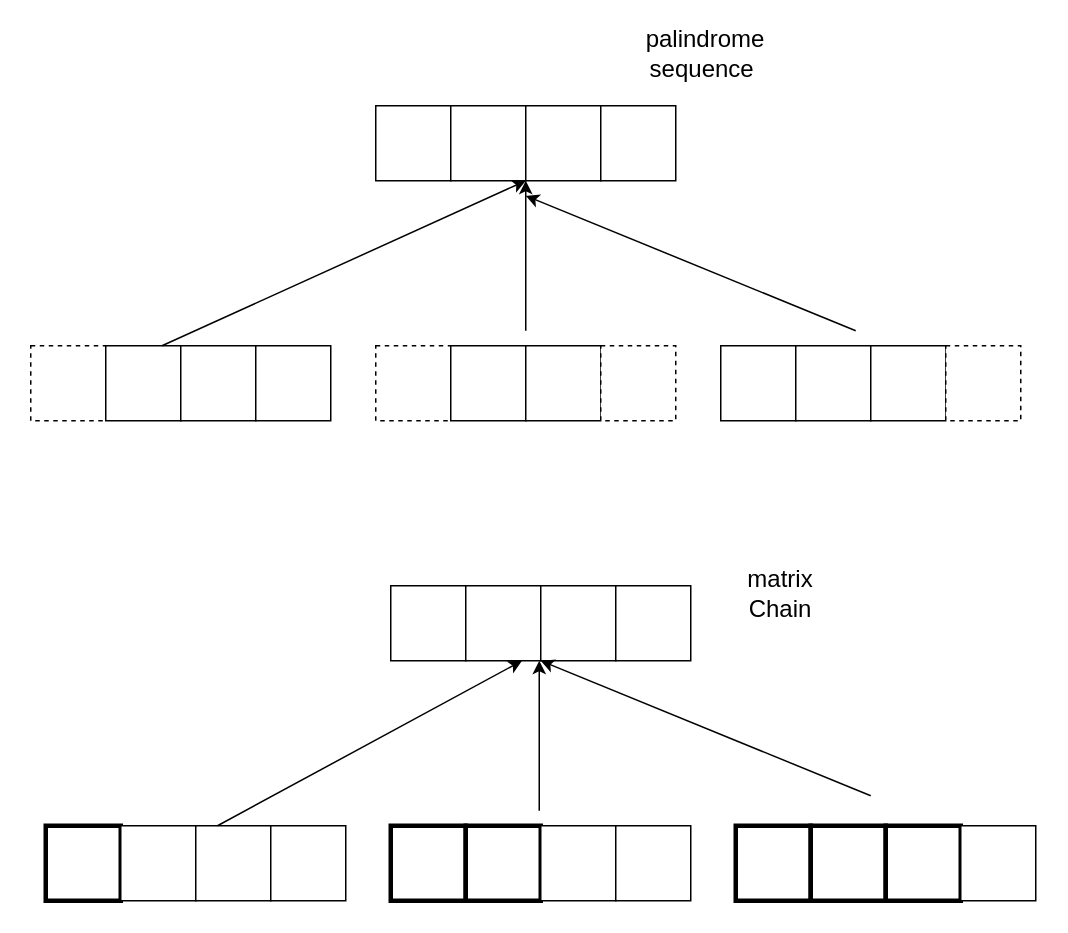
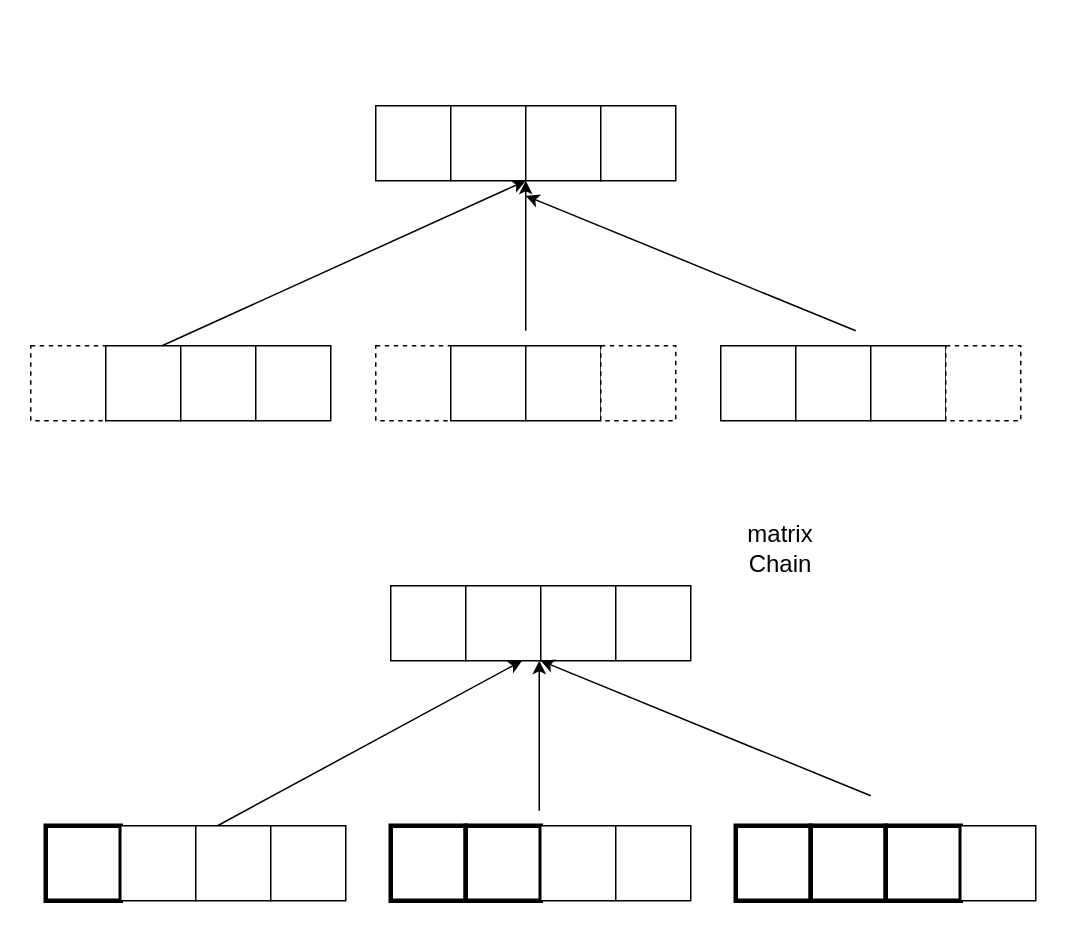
  <mxCell id="0" />
  <mxCell id="1" parent="0" />
  <mxCell id="2" value="" style="whiteSpace=wrap;html=1;aspect=fixed;" vertex="1" parent="1"><mxGeometry x="250" y="70" width="50" height="50" as="geometry" /></mxCell>
  <mxCell id="3" value="" style="whiteSpace=wrap;html=1;aspect=fixed;" vertex="1" parent="1"><mxGeometry x="300" y="70" width="50" height="50" as="geometry" /></mxCell>
  <mxCell id="4" value="" style="whiteSpace=wrap;html=1;aspect=fixed;" vertex="1" parent="1"><mxGeometry x="350" y="70" width="50" height="50" as="geometry" /></mxCell>
  <mxCell id="5" value="" style="whiteSpace=wrap;html=1;aspect=fixed;fontSize=16;" vertex="1" parent="1"><mxGeometry x="400" y="70" width="50" height="50" as="geometry" /></mxCell>
  <mxCell id="6" value="" style="whiteSpace=wrap;html=1;aspect=fixed;dashed=1;" vertex="1" parent="1"><mxGeometry x="20" y="230" width="50" height="50" as="geometry" /></mxCell>
  <mxCell id="7" value="" style="whiteSpace=wrap;html=1;aspect=fixed;" vertex="1" parent="1"><mxGeometry x="70" y="230" width="50" height="50" as="geometry" /></mxCell>
  <mxCell id="8" value="" style="whiteSpace=wrap;html=1;aspect=fixed;" vertex="1" parent="1"><mxGeometry x="120" y="230" width="50" height="50" as="geometry" /></mxCell>
  <mxCell id="9" value="" style="whiteSpace=wrap;html=1;aspect=fixed;" vertex="1" parent="1"><mxGeometry x="170" y="230" width="50" height="50" as="geometry" /></mxCell>
  <mxCell id="10" value="" style="whiteSpace=wrap;html=1;aspect=fixed;dashed=1;" vertex="1" parent="1"><mxGeometry x="250" y="230" width="50" height="50" as="geometry" /></mxCell>
  <mxCell id="11" value="" style="whiteSpace=wrap;html=1;aspect=fixed;" vertex="1" parent="1"><mxGeometry x="300" y="230" width="50" height="50" as="geometry" /></mxCell>
  <mxCell id="12" value="" style="whiteSpace=wrap;html=1;aspect=fixed;" vertex="1" parent="1"><mxGeometry x="350" y="230" width="50" height="50" as="geometry" /></mxCell>
  <mxCell id="13" value="" style="whiteSpace=wrap;html=1;aspect=fixed;dashed=1;fontSize=16;" vertex="1" parent="1"><mxGeometry x="400" y="230" width="50" height="50" as="geometry" /></mxCell>
  <mxCell id="14" value="" style="whiteSpace=wrap;html=1;aspect=fixed;fontSize=16;" vertex="1" parent="1"><mxGeometry x="480" y="230" width="50" height="50" as="geometry" /></mxCell>
  <mxCell id="15" value="" style="whiteSpace=wrap;html=1;aspect=fixed;fontSize=16;" vertex="1" parent="1"><mxGeometry x="530" y="230" width="50" height="50" as="geometry" /></mxCell>
  <mxCell id="16" value="" style="whiteSpace=wrap;html=1;aspect=fixed;fontSize=16;" vertex="1" parent="1"><mxGeometry x="580" y="230" width="50" height="50" as="geometry" /></mxCell>
  <mxCell id="17" value="" style="whiteSpace=wrap;html=1;aspect=fixed;dashed=1;" vertex="1" parent="1"><mxGeometry x="630" y="230" width="50" height="50" as="geometry" /></mxCell>
  <mxCell id="18" value="" style="whiteSpace=wrap;html=1;aspect=fixed;" vertex="1" parent="1"><mxGeometry x="260" y="390" width="50" height="50" as="geometry" /></mxCell>
  <mxCell id="19" value="" style="whiteSpace=wrap;html=1;aspect=fixed;" vertex="1" parent="1"><mxGeometry x="310" y="390" width="50" height="50" as="geometry" /></mxCell>
  <mxCell id="20" value="" style="whiteSpace=wrap;html=1;aspect=fixed;" vertex="1" parent="1"><mxGeometry x="360" y="390" width="50" height="50" as="geometry" /></mxCell>
  <mxCell id="21" value="" style="whiteSpace=wrap;html=1;aspect=fixed;" vertex="1" parent="1"><mxGeometry x="410" y="390" width="50" height="50" as="geometry" /></mxCell>
  <mxCell id="22" value="" style="whiteSpace=wrap;html=1;aspect=fixed;strokeWidth=3;" vertex="1" parent="1"><mxGeometry x="30" y="550" width="50" height="50" as="geometry" /></mxCell>
  <mxCell id="23" value="" style="whiteSpace=wrap;html=1;aspect=fixed;" vertex="1" parent="1"><mxGeometry x="80" y="550" width="50" height="50" as="geometry" /></mxCell>
  <mxCell id="24" value="" style="whiteSpace=wrap;html=1;aspect=fixed;" vertex="1" parent="1"><mxGeometry x="130" y="550" width="50" height="50" as="geometry" /></mxCell>
  <mxCell id="25" value="" style="whiteSpace=wrap;html=1;aspect=fixed;" vertex="1" parent="1"><mxGeometry x="180" y="550" width="50" height="50" as="geometry" /></mxCell>
  <mxCell id="26" value="" style="whiteSpace=wrap;html=1;aspect=fixed;strokeWidth=3;" vertex="1" parent="1"><mxGeometry x="260" y="550" width="50" height="50" as="geometry" /></mxCell>
  <mxCell id="27" value="" style="whiteSpace=wrap;html=1;aspect=fixed;strokeWidth=3;" vertex="1" parent="1"><mxGeometry x="310" y="550" width="50" height="50" as="geometry" /></mxCell>
  <mxCell id="28" value="" style="whiteSpace=wrap;html=1;aspect=fixed;" vertex="1" parent="1"><mxGeometry x="360" y="550" width="50" height="50" as="geometry" /></mxCell>
  <mxCell id="29" value="" style="whiteSpace=wrap;html=1;aspect=fixed;" vertex="1" parent="1"><mxGeometry x="410" y="550" width="50" height="50" as="geometry" /></mxCell>
  <mxCell id="30" value="" style="whiteSpace=wrap;html=1;aspect=fixed;strokeWidth=3;" vertex="1" parent="1"><mxGeometry x="490" y="550" width="50" height="50" as="geometry" /></mxCell>
  <mxCell id="31" value="" style="whiteSpace=wrap;html=1;aspect=fixed;strokeWidth=3;" vertex="1" parent="1"><mxGeometry x="540" y="550" width="50" height="50" as="geometry" /></mxCell>
  <mxCell id="32" value="" style="whiteSpace=wrap;html=1;aspect=fixed;strokeWidth=3;" vertex="1" parent="1"><mxGeometry x="590" y="550" width="50" height="50" as="geometry" /></mxCell>
  <mxCell id="33" value="" style="whiteSpace=wrap;html=1;aspect=fixed;" vertex="1" parent="1"><mxGeometry x="640" y="550" width="50" height="50" as="geometry" /></mxCell>
- <mxCell id="34" value="matrix&lt;br style=&quot;font-size: 16px;&quot;&gt;Chain" style="text;html=1;strokeColor=none;fillColor=none;align=center;verticalAlign=middle;whiteSpace=wrap;rounded=0;dashed=1;fontSize=16;" vertex="1" parent="1"><mxGeometry x="490" y="380" width="60" height="30" as="geometry" /></mxCell>
- <mxCell id="35" value="palindrome&lt;br style=&quot;font-size: 16px;&quot;&gt;sequence&amp;nbsp;" style="text;html=1;strokeColor=none;fillColor=none;align=center;verticalAlign=middle;whiteSpace=wrap;rounded=0;dashed=1;fontSize=16;" vertex="1" parent="1"><mxGeometry x="440" y="20" width="60" height="30" as="geometry" /></mxCell>
+ <mxCell id="34" value="matrix&lt;br style=&quot;font-size: 16px;&quot;&gt;Chain" style="text;html=1;strokeColor=none;fillColor=none;align=center;verticalAlign=middle;whiteSpace=wrap;rounded=0;dashed=1;fontSize=16;" vertex="1" parent="1"><mxGeometry x="490" y="350" width="60" height="30" as="geometry" /></mxCell>
  <mxCell id="36" value="" style="endArrow=classic;html=1;rounded=0;exitX=0.75;exitY=0;exitDx=0;exitDy=0;" edge="1" parent="1" source="7"><mxGeometry width="50" height="50" relative="1" as="geometry"><mxPoint x="300" y="170" as="sourcePoint" /><mxPoint x="350" y="120" as="targetPoint" /></mxGeometry></mxCell>
  <mxCell id="37" value="" style="endArrow=classic;html=1;rounded=0;entryX=1;entryY=1;entryDx=0;entryDy=0;" edge="1" parent="1" target="3"><mxGeometry width="50" height="50" relative="1" as="geometry"><mxPoint x="350" y="220" as="sourcePoint" /><mxPoint x="360" y="130" as="targetPoint" /></mxGeometry></mxCell>
  <mxCell id="38" value="" style="endArrow=classic;html=1;rounded=0;" edge="1" parent="1"><mxGeometry width="50" height="50" relative="1" as="geometry"><mxPoint x="570" y="220" as="sourcePoint" /><mxPoint x="350" y="130" as="targetPoint" /></mxGeometry></mxCell>
  <mxCell id="39" value="" style="endArrow=classic;html=1;rounded=0;" edge="1" parent="1"><mxGeometry width="50" height="50" relative="1" as="geometry"><mxPoint x="580" y="530" as="sourcePoint" /><mxPoint x="360" y="440" as="targetPoint" /></mxGeometry></mxCell>
  <mxCell id="40" value="" style="endArrow=classic;html=1;rounded=0;entryX=1;entryY=1;entryDx=0;entryDy=0;" edge="1" parent="1"><mxGeometry width="50" height="50" relative="1" as="geometry"><mxPoint x="359" y="540" as="sourcePoint" /><mxPoint x="359" y="440" as="targetPoint" /></mxGeometry></mxCell>
  <mxCell id="41" value="" style="endArrow=classic;html=1;rounded=0;entryX=0.75;entryY=1;entryDx=0;entryDy=0;" edge="1" parent="1" target="19"><mxGeometry width="50" height="50" relative="1" as="geometry"><mxPoint x="144.5" y="550" as="sourcePoint" /><mxPoint x="144.5" y="450" as="targetPoint" /></mxGeometry></mxCell>
